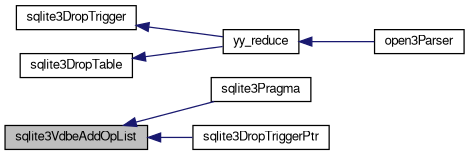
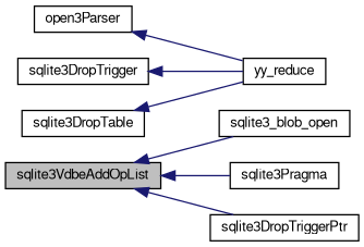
  digraph {
    rankdir=LR
    node [color=black fillcolor=white fontname=FreeSans fontsize=10 shape=record style=filled]
    edge [color=midnightblue dir=back fontname=FreeSans fontsize=10 labelfontname=FreeSans labelfontsize=10 style=solid]
    n1 [fillcolor=grey75 fontcolor=black height=0.2 label=sqlite3VdbeAddOpList width=0.4]
+   n2 [height=0.2 label=sqlite3_blob_open width=0.4]
    n3 [height=0.2 label=sqlite3Pragma width=0.4]
    n4 [height=0.2 label=sqlite3DropTriggerPtr width=0.4]
    n5 [height=0.2 label=yy_reduce width=0.4]
    n6 [height=0.2 label=open3Parser width=0.4]
    n7 [height=0.2 label=sqlite3DropTrigger width=0.4]
    n8 [height=0.2 label=sqlite3DropTable width=0.4]
+   n1 -> n2
    n1 -> n3
    n1 -> n4
-   n5 -> n6
+   n6 -> n5
    n7 -> n5
    n8 -> n5
  }
